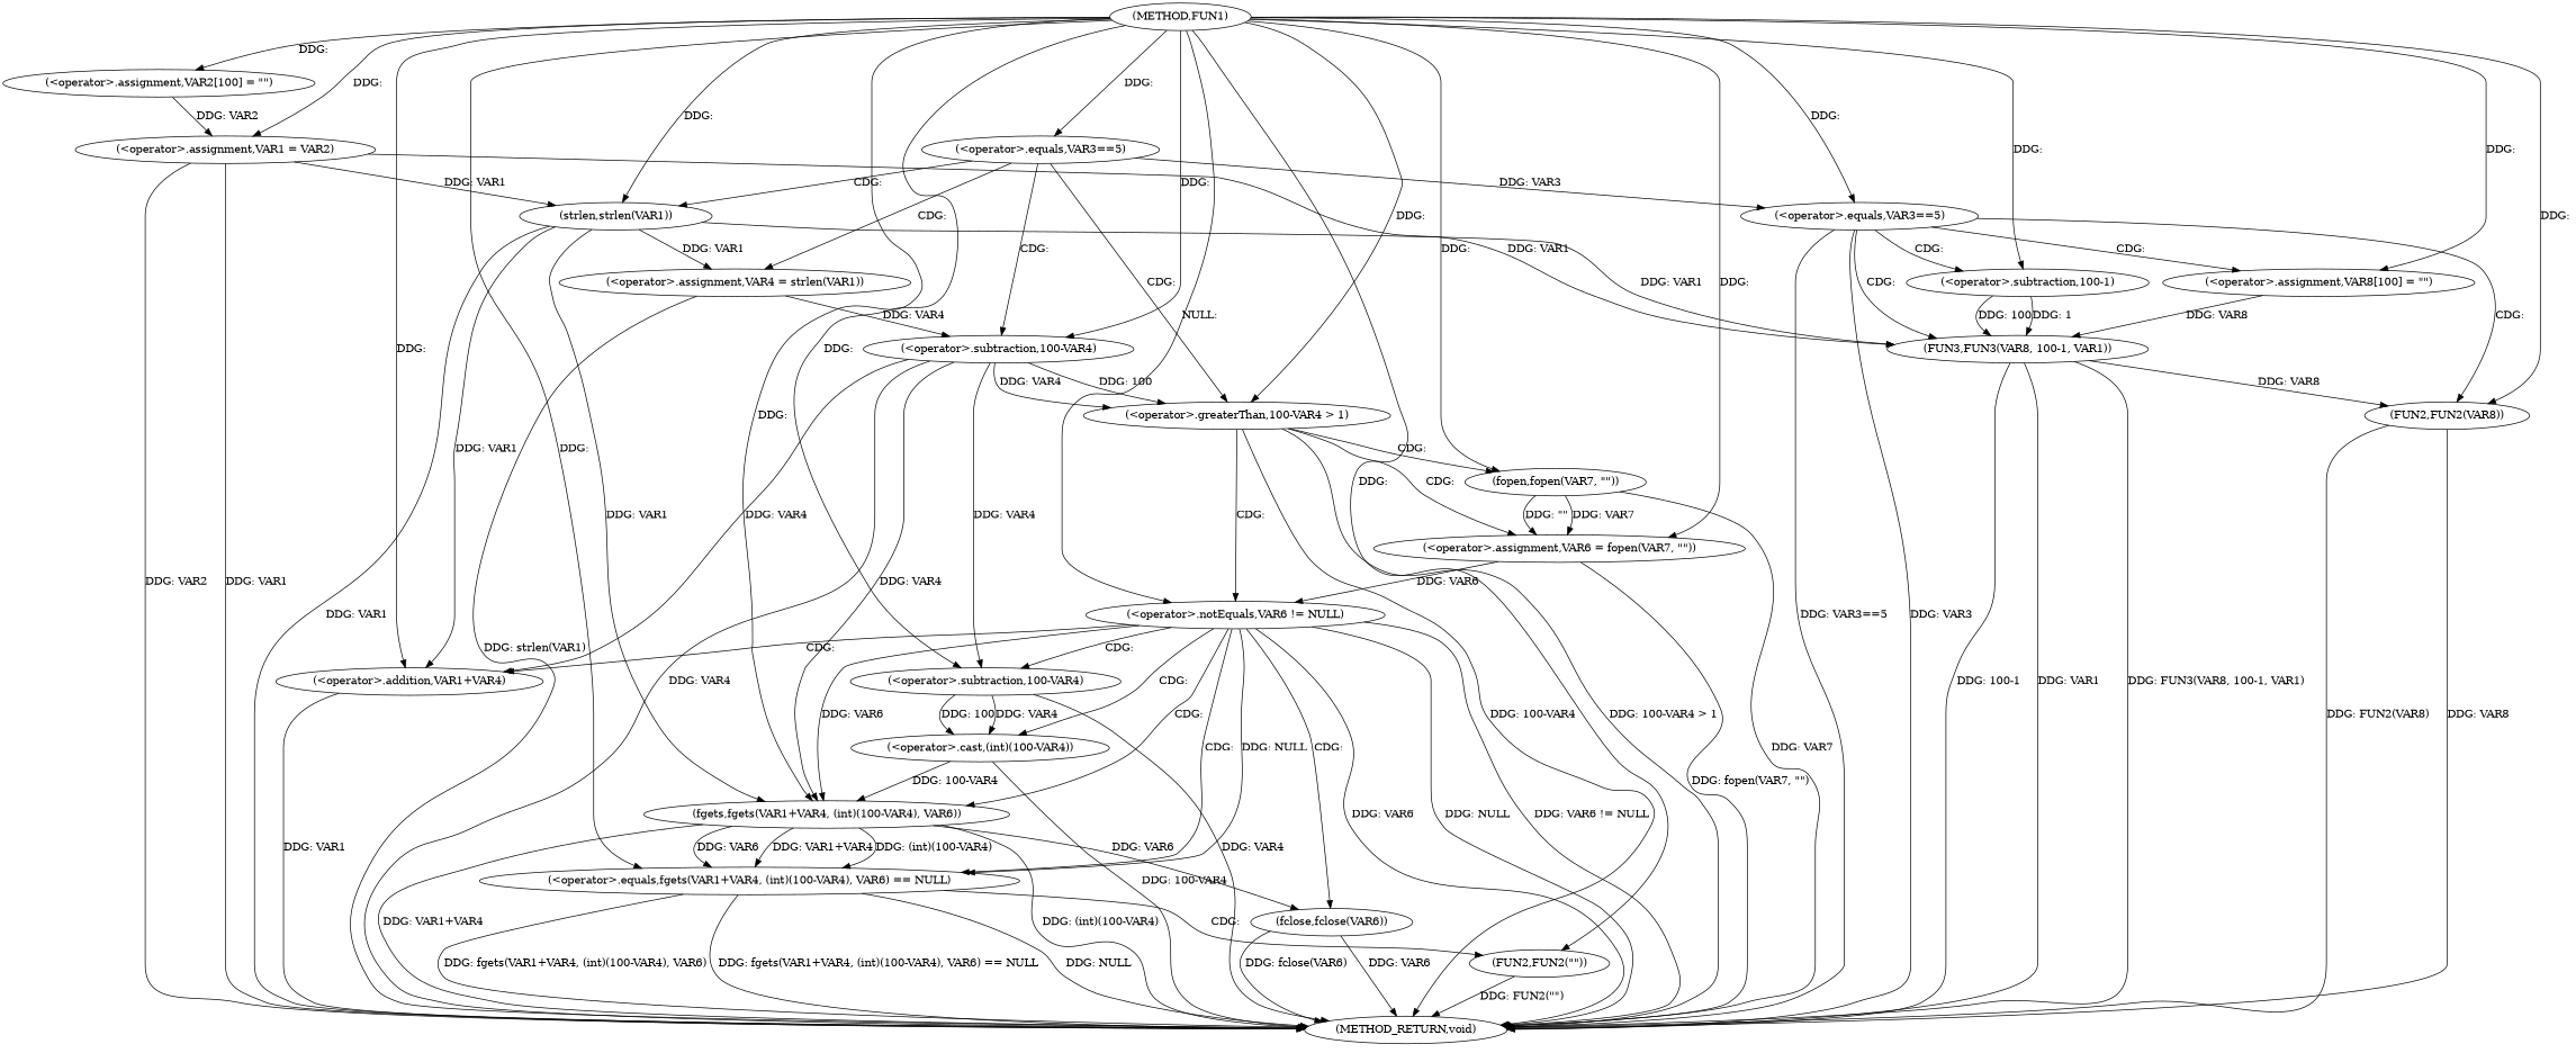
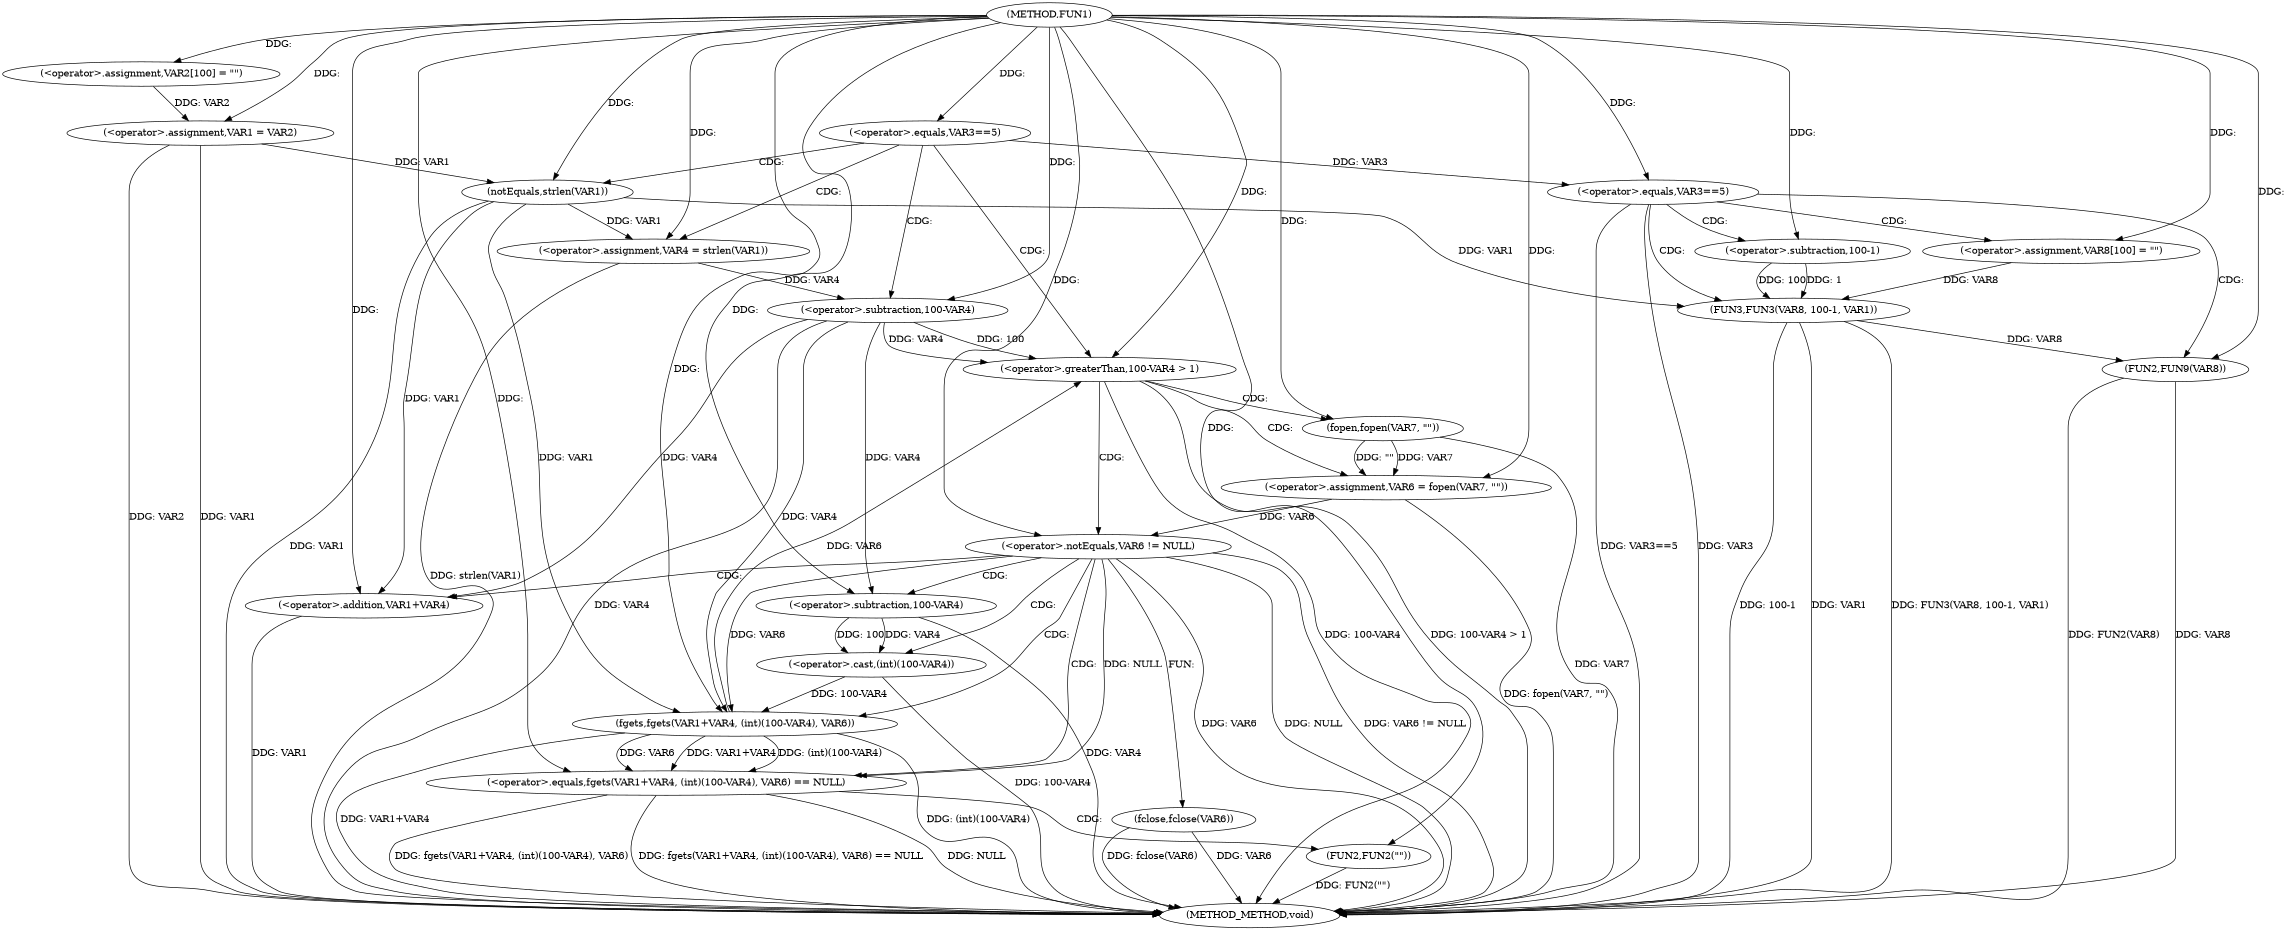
  digraph {
    n1 [label="(METHOD,FUN1)"]
    n2 [label="(<operator>.assignment,VAR2[100] = \"\")"]
    n3 [label="(<operator>.assignment,VAR1 = VAR2)"]
    n4 [label="(<operator>.equals,VAR3==5)"]
    n5 [label="(<operator>.assignment,VAR4 = strlen(VAR1))"]
-   n6 [label="(strlen,strlen(VAR1))"]
+   n6 [label="(notEquals,strlen(VAR1))"]
    n7 [label="(<operator>.greaterThan,100-VAR4 > 1)"]
    n8 [label="(<operator>.subtraction,100-VAR4)"]
    n9 [label="(<operator>.assignment,VAR6 = fopen(VAR7, \"\"))"]
    n10 [label="(fopen,fopen(VAR7, \"\"))"]
    n11 [label="(<operator>.notEquals,VAR6 != NULL)"]
    n12 [label="(<operator>.equals,fgets(VAR1+VAR4, (int)(100-VAR4), VAR6) == NULL)"]
    n13 [label="(fgets,fgets(VAR1+VAR4, (int)(100-VAR4), VAR6))"]
    n14 [label="(<operator>.addition,VAR1+VAR4)"]
    n15 [label="(<operator>.subtraction,100-VAR4)"]
    n16 [label="(FUN2,FUN2(\"\"))"]
    n17 [label="(<operator>.equals,VAR3==5)"]
    n18 [label="(<operator>.assignment,VAR8[100] = \"\")"]
    n19 [label="(<operator>.subtraction,100-1)"]
-   n20 [label="(FUN2,FUN2(VAR8))"]
+   n20 [label="(FUN2,FUN9(VAR8))"]
    n21 [label="(FUN3,FUN3(VAR8, 100-1, VAR1))"]
-   n22 [label="(METHOD_RETURN,void)"]
+   n22 [label="(METHOD_METHOD,void)"]
    n23 [label="(fclose,fclose(VAR6))"]
    n24 [label="(<operator>.cast,(int)(100-VAR4))"]
    n1 -> n2 [label="DDG: "]
    n1 -> n3 [label="DDG: "]
    n1 -> n4 [label="DDG: "]
+   n1 -> n5 [label="DDG: "]
    n1 -> n6 [label="DDG: "]
    n1 -> n7 [label="DDG: "]
    n1 -> n8 [label="DDG: "]
    n1 -> n9 [label="DDG: "]
    n1 -> n10 [label="DDG: "]
-   n1 -> n11 [label="NULL: "]
+   n1 -> n11 [label="DDG: "]
    n1 -> n12 [label="DDG: "]
    n1 -> n13 [label="DDG: "]
    n1 -> n14 [label="DDG: "]
    n1 -> n15 [label="DDG: "]
    n1 -> n16 [label="DDG: "]
    n1 -> n17 [label="DDG: "]
    n1 -> n18 [label="DDG: "]
    n1 -> n19 [label="DDG: "]
    n1 -> n20 [label="DDG: "]
    n2 -> n3 [label="DDG: VAR2"]
    n3 -> n6 [label="DDG: VAR1"]
-   n3 -> n21 [label="DDG: VAR1"]
    n3 -> n22 [label="DDG: VAR1"]
    n3 -> n22 [label="DDG: VAR2"]
    n4 -> n5 [label="CDG: "]
    n4 -> n6 [label="CDG: "]
    n4 -> n7 [label="CDG: "]
    n4 -> n8 [label="CDG: "]
    n4 -> n17 [label="DDG: VAR3"]
    n5 -> n8 [label="DDG: VAR4"]
    n5 -> n22 [label="DDG: strlen(VAR1)"]
    n6 -> n5 [label="DDG: VAR1"]
    n6 -> n13 [label="DDG: VAR1"]
    n6 -> n14 [label="DDG: VAR1"]
    n6 -> n21 [label="DDG: VAR1"]
    n6 -> n22 [label="DDG: VAR1"]
    n7 -> n9 [label="CDG: "]
    n7 -> n10 [label="CDG: "]
    n7 -> n11 [label="CDG: "]
    n7 -> n22 [label="DDG: 100-VAR4 > 1"]
    n7 -> n22 [label="DDG: 100-VAR4"]
    n8 -> n7 [label="DDG: 100"]
    n8 -> n7 [label="DDG: VAR4"]
    n8 -> n13 [label="DDG: VAR4"]
    n8 -> n14 [label="DDG: VAR4"]
    n8 -> n15 [label="DDG: VAR4"]
    n8 -> n22 [label="DDG: VAR4"]
    n9 -> n11 [label="DDG: VAR6"]
    n9 -> n22 [label="DDG: fopen(VAR7, \"\")"]
    n10 -> n9 [label="DDG: VAR7"]
    n10 -> n9 [label="DDG: \"\""]
    n10 -> n22 [label="DDG: VAR7"]
    n11 -> n12 [label="DDG: NULL"]
    n11 -> n12 [label="CDG: "]
    n11 -> n13 [label="DDG: VAR6"]
    n11 -> n13 [label="CDG: "]
    n11 -> n14 [label="CDG: "]
    n11 -> n15 [label="CDG: "]
    n11 -> n22 [label="DDG: VAR6 != NULL"]
    n11 -> n22 [label="DDG: VAR6"]
    n11 -> n22 [label="DDG: NULL"]
-   n11 -> n23 [label="CDG: "]
+   n11 -> n23 [label="FUN: "]
    n11 -> n24 [label="CDG: "]
    n12 -> n16 [label="CDG: "]
    n12 -> n22 [label="DDG: fgets(VAR1+VAR4, (int)(100-VAR4), VAR6) == NULL"]
    n12 -> n22 [label="DDG: NULL"]
    n12 -> n22 [label="DDG: fgets(VAR1+VAR4, (int)(100-VAR4), VAR6)"]
    n13 -> n12 [label="DDG: VAR1+VAR4"]
    n13 -> n12 [label="DDG: (int)(100-VAR4)"]
    n13 -> n12 [label="DDG: VAR6"]
    n13 -> n22 [label="DDG: VAR1+VAR4"]
    n13 -> n22 [label="DDG: (int)(100-VAR4)"]
-   n13 -> n23 [label="DDG: VAR6"]
+   n13 -> n7 [label="DDG: VAR6"]
    n14 -> n22 [label="DDG: VAR1"]
    n15 -> n22 [label="DDG: VAR4"]
    n15 -> n24 [label="DDG: 100"]
    n15 -> n24 [label="DDG: VAR4"]
    n16 -> n22 [label="DDG: FUN2(\"\")"]
    n17 -> n18 [label="CDG: "]
    n17 -> n19 [label="CDG: "]
    n17 -> n20 [label="CDG: "]
    n17 -> n21 [label="CDG: "]
    n17 -> n22 [label="DDG: VAR3"]
    n17 -> n22 [label="DDG: VAR3==5"]
    n18 -> n21 [label="DDG: VAR8"]
    n19 -> n21 [label="DDG: 100"]
    n19 -> n21 [label="DDG: 1"]
    n20 -> n22 [label="DDG: FUN2(VAR8)"]
    n20 -> n22 [label="DDG: VAR8"]
    n21 -> n20 [label="DDG: VAR8"]
    n21 -> n22 [label="DDG: 100-1"]
    n21 -> n22 [label="DDG: VAR1"]
    n21 -> n22 [label="DDG: FUN3(VAR8, 100-1, VAR1)"]
    n23 -> n22 [label="DDG: VAR6"]
    n23 -> n22 [label="DDG: fclose(VAR6)"]
    n24 -> n13 [label="DDG: 100-VAR4"]
    n24 -> n22 [label="DDG: 100-VAR4"]
  }
